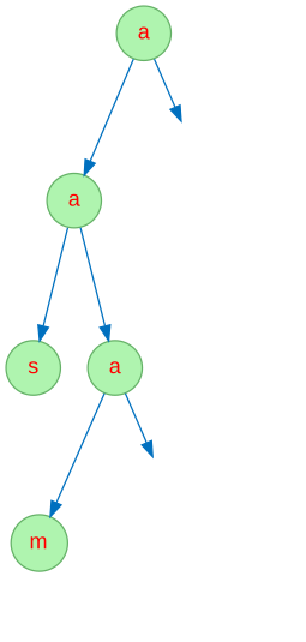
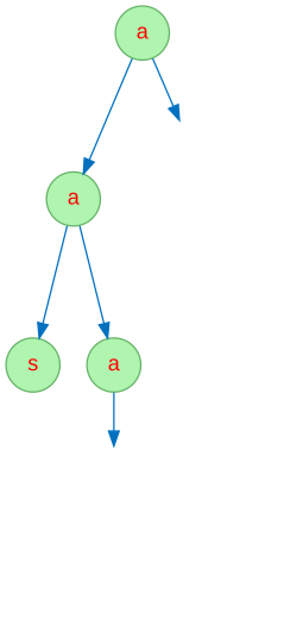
  digraph {
    node [color="#66B268" fillcolor="#AFF4AF" fontcolor=red fontname=Arial shape=circle style=filled]
    edge [color="#0070BF"]
    n1 [label=a]
    n2 [label=a]
    l933699219 [style=invis]
    n4 [label=s]
    n5 [label=a]
-   n6 [label=m]
    l1587487668 [style=invis]
    n1 -> n2
    n1 -> l933699219
    n2 -> n4
    n2 -> n5
-   n5 -> n6
    n5 -> l1587487668
  }
